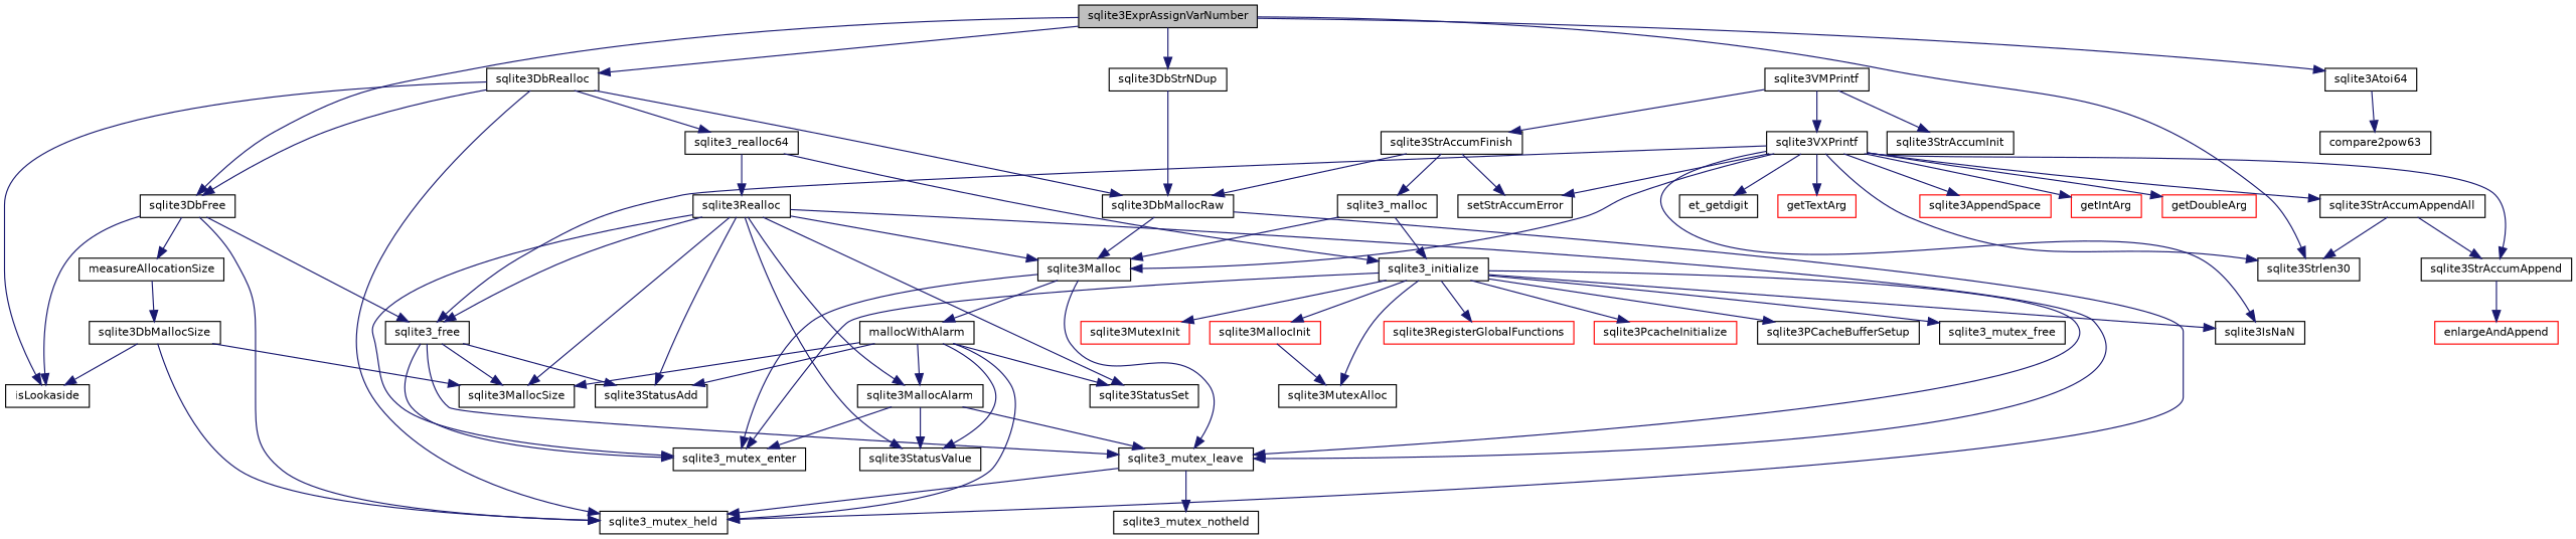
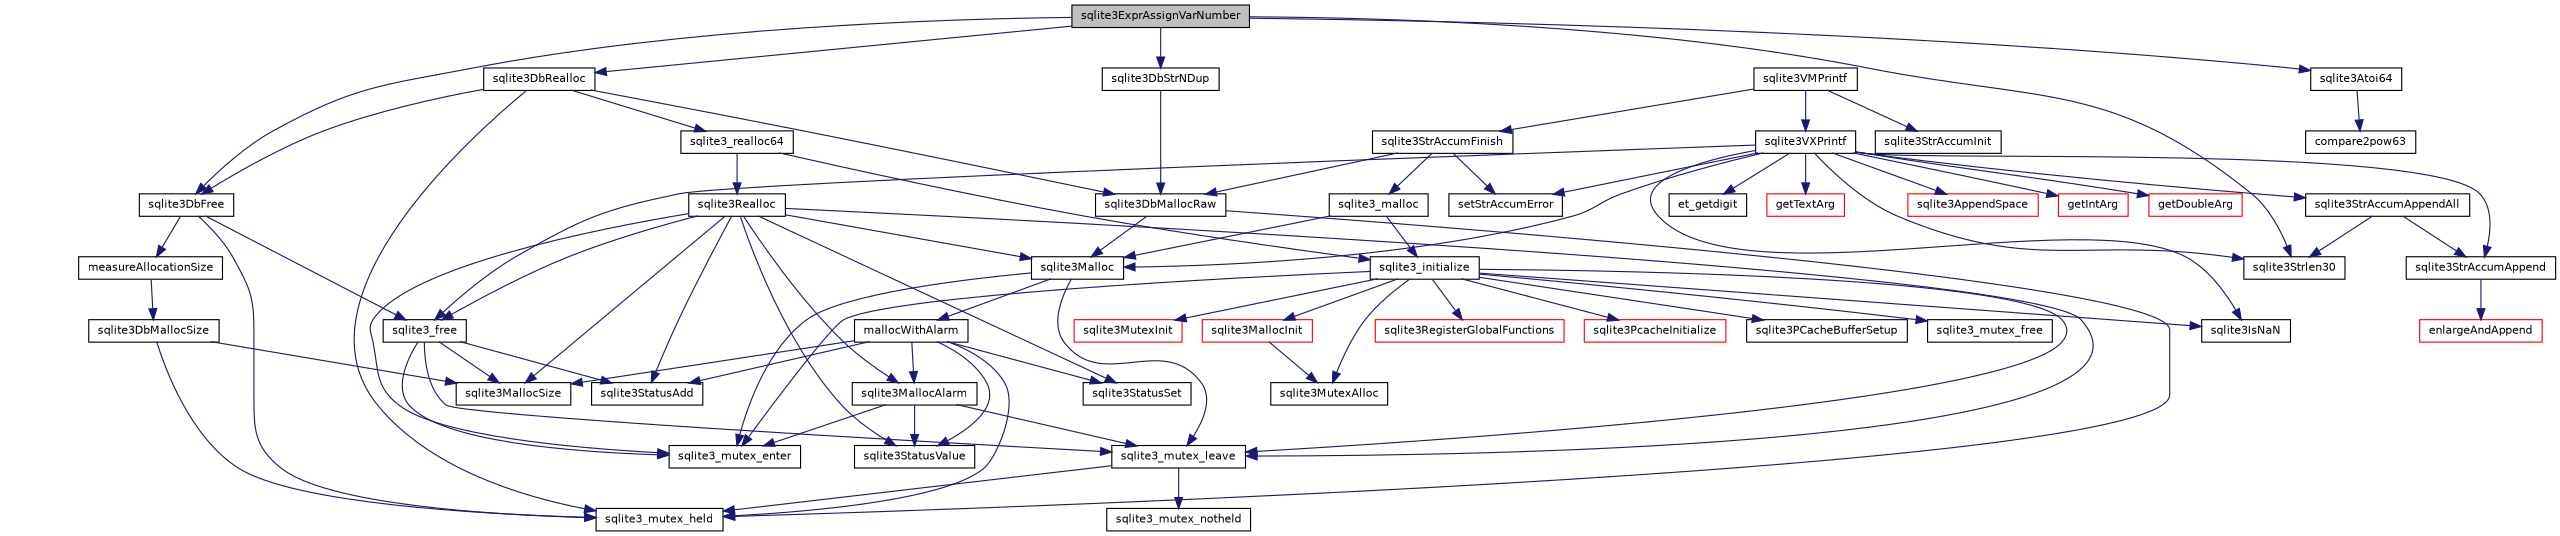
  digraph {
    fontname="DejaVu Sans"
    rankdir=TB
    node [color=black fillcolor=white fontname="DejaVu Sans" fontsize=10 shape=record style=filled]
    edge [color=midnightblue fontname="DejaVu Sans" fontsize=10 labelfontname=FreeSans labelfontsize=10 style=solid]
    n1 [fillcolor=grey75 fontcolor=black height=0.2 label=sqlite3ExprAssignVarNumber width=0.4]
    n2 [height=0.2 label=sqlite3Strlen30 width=0.4]
    n3 [height=0.2 label=sqlite3Atoi64 width=0.4]
    n4 [height=0.2 label=sqlite3DbFree width=0.4]
    n5 [height=0.2 label=sqlite3DbRealloc width=0.4]
    n6 [height=0.2 label=sqlite3DbStrNDup width=0.4]
    n7 [height=0.2 label=compare2pow63 width=0.4]
    n8 [height=0.2 label=sqlite3_free width=0.4]
    n9 [height=0.2 label=sqlite3_mutex_held width=0.4]
    n10 [height=0.2 label=measureAllocationSize width=0.4]
-   n11 [height=0.2 label=isLookaside width=0.4]
    n12 [height=0.2 label=sqlite3DbMallocRaw width=0.4]
    n13 [height=0.2 label=sqlite3_realloc64 width=0.4]
    n14 [height=0.2 label=sqlite3VMPrintf width=0.4]
    n15 [height=0.2 label=sqlite3StrAccumInit width=0.4]
    n16 [height=0.2 label=sqlite3VXPrintf width=0.4]
    n17 [height=0.2 label=sqlite3StrAccumFinish width=0.4]
    n18 [height=0.2 label=sqlite3StrAccumAppend width=0.4]
    n19 [color=red height=0.2 label=getIntArg width=0.4]
    n20 [height=0.2 label=sqlite3Malloc width=0.4]
    n21 [height=0.2 label=setStrAccumError width=0.4]
    n22 [color=red height=0.2 label=getDoubleArg width=0.4]
    n23 [height=0.2 label=sqlite3IsNaN width=0.4]
    n24 [height=0.2 label=et_getdigit width=0.4]
    n25 [color=red height=0.2 label=getTextArg width=0.4]
    n26 [height=0.2 label=sqlite3StrAccumAppendAll width=0.4]
    n27 [color=red height=0.2 label=sqlite3AppendSpace width=0.4]
    n28 [height=0.2 label=sqlite3_malloc width=0.4]
    n29 [color=red height=0.2 label=enlargeAndAppend width=0.4]
    n30 [height=0.2 label=sqlite3_mutex_enter width=0.4]
    n31 [height=0.2 label=mallocWithAlarm width=0.4]
    n32 [height=0.2 label=sqlite3_mutex_leave width=0.4]
    n33 [height=0.2 label=sqlite3MallocSize width=0.4]
    n34 [height=0.2 label=sqlite3StatusAdd width=0.4]
    n35 [height=0.2 label=sqlite3StatusSet width=0.4]
    n36 [height=0.2 label=sqlite3StatusValue width=0.4]
    n37 [height=0.2 label=sqlite3MallocAlarm width=0.4]
    n38 [height=0.2 label=sqlite3_mutex_notheld width=0.4]
    n39 [height=0.2 label=sqlite3_initialize width=0.4]
    n40 [color=red height=0.2 label=sqlite3MutexInit width=0.4]
    n41 [height=0.2 label=sqlite3MutexAlloc width=0.4]
    n42 [color=red height=0.2 label=sqlite3MallocInit width=0.4]
    n43 [color=red height=0.2 label=sqlite3RegisterGlobalFunctions width=0.4]
    n44 [color=red height=0.2 label=sqlite3PcacheInitialize width=0.4]
    n45 [height=0.2 label=sqlite3PCacheBufferSetup width=0.4]
    n46 [height=0.2 label=sqlite3_mutex_free width=0.4]
    n47 [height=0.2 label=sqlite3DbMallocSize width=0.4]
    n48 [height=0.2 label=sqlite3Realloc width=0.4]
    n1 -> n2
    n1 -> n3
    n1 -> n4
    n1 -> n5
    n1 -> n6
    n3 -> n7
    n4 -> n8
    n4 -> n9
    n4 -> n10
-   n4 -> n11
    n5 -> n4
    n5 -> n9
-   n5 -> n11
    n5 -> n12
    n5 -> n13
    n6 -> n12
    n8 -> n30
    n8 -> n32
    n8 -> n33
    n8 -> n34
    n10 -> n47
    n12 -> n9
    n12 -> n20
    n13 -> n39
    n13 -> n48
    n14 -> n15
    n14 -> n16
    n14 -> n17
    n16 -> n2
    n16 -> n8
    n16 -> n18
    n16 -> n19
    n16 -> n20
    n16 -> n21
    n16 -> n22
    n16 -> n23
    n16 -> n24
    n16 -> n25
    n16 -> n26
    n16 -> n27
    n17 -> n12
    n17 -> n21
    n17 -> n28
    n18 -> n29
    n20 -> n30
    n20 -> n31
    n20 -> n32
    n26 -> n2
    n26 -> n18
    n28 -> n20
    n28 -> n39
    n31 -> n9
    n31 -> n33
    n31 -> n34
    n31 -> n35
    n31 -> n36
    n31 -> n37
    n32 -> n9
    n32 -> n38
    n37 -> n30
    n37 -> n32
    n37 -> n36
    n39 -> n23
    n39 -> n30
    n39 -> n32
    n39 -> n40
    n39 -> n41
    n39 -> n42
    n39 -> n43
    n39 -> n44
    n39 -> n45
    n39 -> n46
    n42 -> n41
    n47 -> n9
-   n47 -> n11
    n47 -> n33
    n48 -> n8
    n48 -> n20
    n48 -> n30
    n48 -> n32
    n48 -> n33
    n48 -> n34
    n48 -> n35
    n48 -> n36
    n48 -> n37
  }
